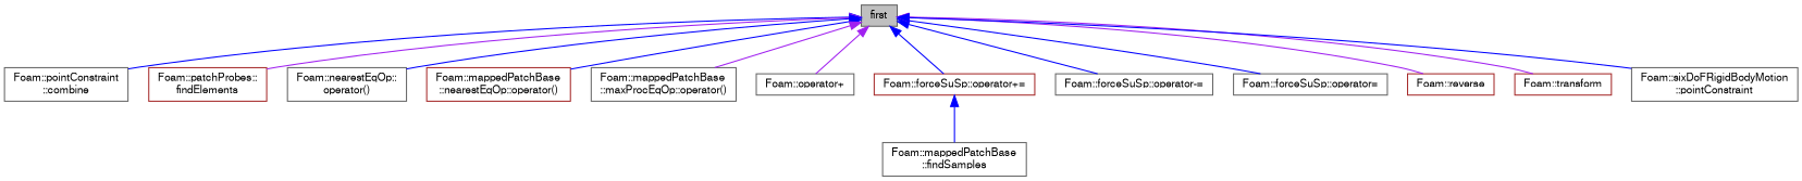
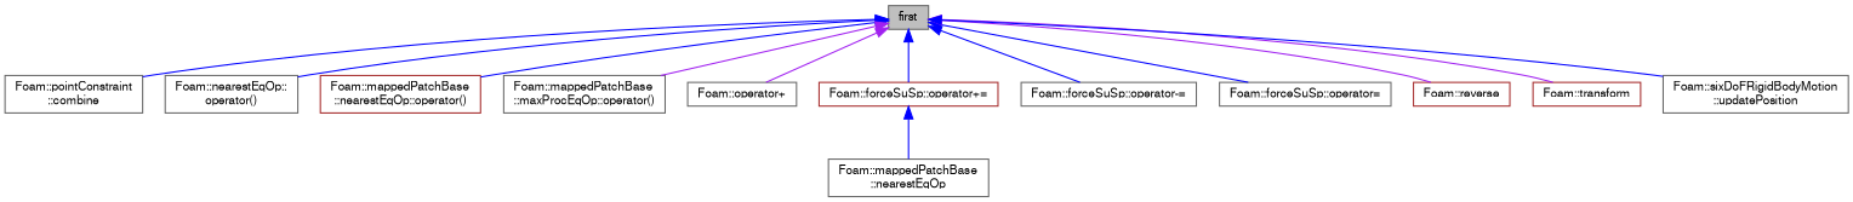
  digraph {
    rankdir=TB
    node [color=gray40 fontname=FreeSans fontsize=10 shape=record]
    edge [color=blue dir=back fontname=FreeSans fontsize=10 labelfontname=FreeSans labelfontsize=10 style=solid]
    n1 [fillcolor=grey75 fontcolor=black height=0.2 label=first style=filled width=0.4]
    n2 [height=0.2 label="Foam::pointConstraint\l::combine" width=0.4]
-   n3 [color=brown height=0.2 label="Foam::patchProbes::\lfindElements" width=0.4]
    n4 [height=0.2 label="Foam::nearestEqOp::\loperator()" width=0.4]
    n5 [color=brown height=0.2 label="Foam::mappedPatchBase\l::nearestEqOp::operator()" width=0.4]
    n6 [height=0.2 label="Foam::mappedPatchBase\l::maxProcEqOp::operator()" width=0.4]
    n7 [height=0.2 label="Foam::operator+" width=0.4]
    n8 [color=brown height=0.2 label="Foam::forceSuSp::operator+=" width=0.4]
    n9 [height=0.2 label="Foam::forceSuSp::operator-=" width=0.4]
    n10 [height=0.2 label="Foam::forceSuSp::operator=" width=0.4]
    n11 [color=brown height=0.2 label="Foam::reverse" width=0.4]
    n12 [color=brown height=0.2 label="Foam::transform" width=0.4]
-   n13 [height=0.2 label="Foam::sixDoFRigidBodyMotion\l::pointConstraint" width=0.4]
-   n14 [height=0.2 label="Foam::mappedPatchBase\l::findSamples" width=0.4]
+   n13 [height=0.2 label="Foam::sixDoFRigidBodyMotion\l::updatePosition" width=0.4]
+   n14 [height=0.2 label="Foam::mappedPatchBase\l::nearestEqOp" width=0.4]
    n1 -> n2
-   n1 -> n3 [color=purple]
    n1 -> n4
    n1 -> n5
    n1 -> n6 [color=purple]
    n1 -> n7 [color=purple]
    n1 -> n8
    n1 -> n9
    n1 -> n10
    n1 -> n11 [color=purple]
    n1 -> n12 [color=purple]
    n1 -> n13
    n8 -> n14
  }
